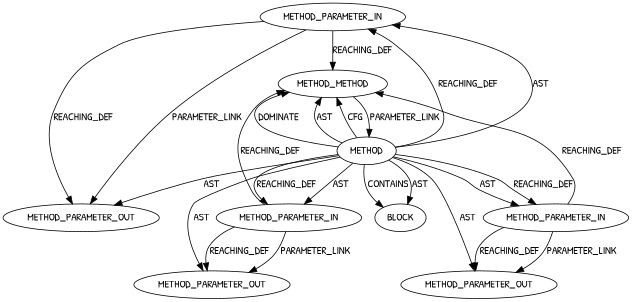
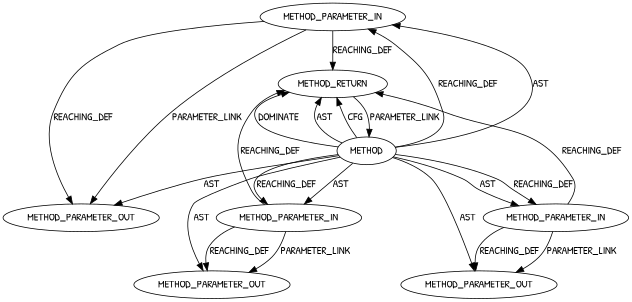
  digraph {
    fontname="Patrick Hand"
    node [CODE=p1 EVALUATION_STRATEGY=BY_VALUE IS_VARIADIC=false ORDER=1 TYPE_FULL_NAME=ANY fontname="Patrick Hand"]
    edge [fontname="Patrick Hand"]
    n1 [INDEX=1 NAME=p1 label=METHOD_PARAMETER_IN]
    n2 [INDEX=1 NAME=p1 label=METHOD_PARAMETER_OUT]
-   n3 [CODE=RET ORDER=2 label=METHOD_METHOD IS_VARIADIC=""]
+   n3 [CODE=RET ORDER=2 label=METHOD_RETURN IS_VARIADIC=""]
    n4 [AST_PARENT_FULL_NAME="<global>" AST_PARENT_TYPE=NAMESPACE_BLOCK CODE="<empty>" FILENAME="<empty>" FULL_NAME=ceph_encode_copy IS_EXTERNAL=true NAME=ceph_encode_copy ORDER=0 label=METHOD EVALUATION_STRATEGY="" IS_VARIADIC="" TYPE_FULL_NAME=""]
    n5 [CODE=p3 INDEX=3 NAME=p3 ORDER=3 label=METHOD_PARAMETER_OUT]
    n6 [CODE=p3 INDEX=3 NAME=p3 ORDER=3 label=METHOD_PARAMETER_IN]
    n7 [CODE=p2 INDEX=2 NAME=p2 ORDER=2 label=METHOD_PARAMETER_OUT]
-   n8 [ARGUMENT_INDEX=1 CODE="<empty>" label=BLOCK EVALUATION_STRATEGY="" IS_VARIADIC=""]
    n9 [CODE=p2 INDEX=2 NAME=p2 ORDER=2 label=METHOD_PARAMETER_IN]
    n1 -> n2 [VARIABLE=p1 label=REACHING_DEF]
    n1 -> n2 [label=PARAMETER_LINK]
    n1 -> n3 [VARIABLE=p1 label=REACHING_DEF]
    n3 -> n4 [label=PARAMETER_LINK]
    n4 -> n1 [label=AST]
    n4 -> n1 [label=REACHING_DEF]
    n4 -> n2 [label=AST]
    n4 -> n3 [label=DOMINATE]
    n4 -> n3 [label=AST]
    n4 -> n3 [label=CFG]
    n4 -> n5 [label=AST]
    n4 -> n6 [label=AST]
    n4 -> n6 [label=REACHING_DEF]
    n4 -> n7 [label=AST]
-   n4 -> n8 [label=CONTAINS]
-   n4 -> n8 [label=AST]
    n4 -> n9 [label=REACHING_DEF]
    n4 -> n9 [label=AST]
    n6 -> n3 [VARIABLE=p3 label=REACHING_DEF]
    n6 -> n5 [VARIABLE=p3 label=REACHING_DEF]
    n6 -> n5 [label=PARAMETER_LINK]
    n9 -> n3 [VARIABLE=p2 label=REACHING_DEF]
    n9 -> n7 [label=PARAMETER_LINK]
    n9 -> n7 [VARIABLE=p2 label=REACHING_DEF]
  }
